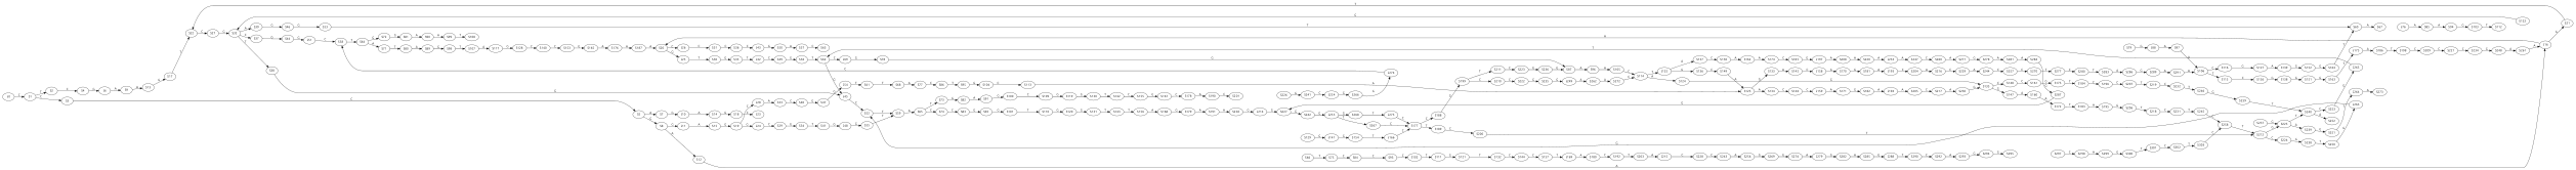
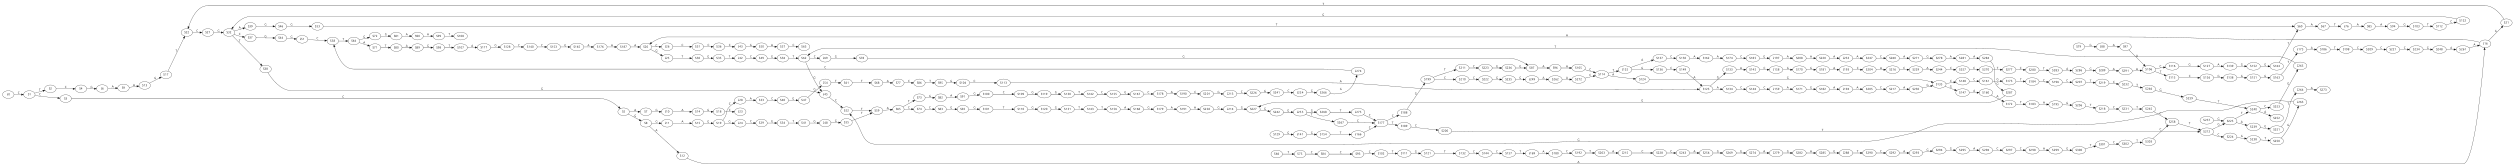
  strict digraph {
    fontname=Ubuntu
    rankdir=LR
    node [fontname=Ubuntu]
    edge [fontname=Ubuntu]
    S0
    S1
    S2
    S3
    S4
    S5
    S6
    S7
    S8
    S9
    S10
    S11
    S12
    S13
    S14
    S15
    S16
    S17
    S18
    S19
    S20
    S21
    S22
    S23
    S24
    S28
    S25
    S26
    S27
    S29
    S30
    S31
    S32
    S33
    S34
    S35
    S36
    S37
    S38
    S39
    S40
    S41
    S42
    S43
    S44
    S45
    S46
    S47
    S48
    S49
    S50
    S51
    S52
    S53
    S54
    S55
    S56
    S57
    S58
    S59
    S60
    S61
    S62
    S63
    S64
    S65
    S67
    S68
    S69
    S71
    S72
    S73
    S74
    S66
    S75
    S76
    S77
    S78
    S80
    S81
    S82
    S83
    S84
    S85
    S86
    S87
    S79
    S88
    S89
    S90
    S91
    S92
    S93
    S94
    S95
    S96
    S97
    S98
    S99
    S100
    S101
    S102
    S103
    S104
    S105
    S106
    S107
    S108
    S109
    S110
    S111
    S112
    S113
    S114
    S115
    S116
    S117
    S119
    S120
    S121
    S122
    S123
    S124
    S125
    S126
    S127
    S128
    S130
    S131
    S132
    S133
    S134
    S135
    S136
    S137
    S138
    S139
    S140
    S129
    S141
    S142
    S143
    S144
    S145
    S146
    S147
    S148
    S149
    S150
    S151
    S152
    S153
    S154
    S155
    S156
    S157
    S158
    S159
    S160
    S161
    S162
    S163
    S164
    S165
    S166
    S167
    S168
    S169
    S170
    S171
    S172
    S173
    S174
    S175
    S176
    S177
    S178
    S179
    S180
    S181
    S182
    S183
    S184
    S185
    S186
    S187
    S188
    S189
    S190
    S191
    S192
    S193
    S194
    S195
    S196
    S197
    S198
    S199
    S200
    S201
    S202
    S203
    S204
    S205
    S206
    S207
    S208
    S209
    S210
    S211
    S212
+   S213
    S214
    S215
    S216
    S217
    S218
    S219
    S220
    S221
    S222
    S223
    S224
    S225
    S226
    S227
    S228
    S229
    S230
    S231
    S232
    S233
    S234
    S235
    S236
    S238
    S239
    S240
    S241
    S242
    S243
    S244
    S245
    S246
    S247
    S248
    S249
    S237
    S250
    S251
    S252
    S253
    S254
    S255
    S256
    S257
    S258
    S259
    S260
    S261
    S262
    S263
    S264
    S265
    S266
    S267
    S268
    S269
    S270
    S271
    S272
    S273
    S274
    S275
    S276
    S277
    S278
    S279
    S280
    S281
    S282
    S283
    S284
    S285
    S286
    S287
    S288
    S289
    S290
    S291
    S292
    S293
    S294
    S295
+   S296
    S297
    S298
    S299
    S300
    S301
    S302
    S303
    S0 -> S1 [label=C]
    S1 -> S2 [label=T]
    S1 -> S3 [label=C]
    S2 -> S4 [label=C]
    S3 -> S5 [label=C]
    S4 -> S6 [label=G]
    S5 -> S7 [label=A]
    S5 -> S8 [label=G]
    S6 -> S9 [label=A]
    S7 -> S10 [label=G]
    S8 -> S11 [label=G]
    S8 -> S12 [label=A]
    S9 -> S13 [label=A]
    S10 -> S14 [label=A]
    S11 -> S15 [label=A]
    S12 -> S16 [label=A]
    S13 -> S17 [label=G]
    S14 -> S18 [label=G]
    S15 -> S19 [label=G]
    S16 -> S20 [label=A]
    S16 -> S21 [label=G]
    S17 -> S22 [label=T]
    S18 -> S23 [label=C]
    S19 -> S24 [label=G]
    S19 -> S28 [label=C]
    S20 -> S25 [label=G]
    S20 -> S26 [label=C]
    S21 -> S22 [label=T]
    S22 -> S27 [label=C]
    S24 -> S29 [label=C]
    S28 -> S33 [label=A]
    S25 -> S30 [label=T]
    S26 -> S31 [label=C]
    S27 -> S32 [label=G]
    S29 -> S34 [label=G]
    S30 -> S35 [label=G]
    S31 -> S36 [label=C]
    S32 -> S37 [label=C]
    S32 -> S38 [label=T]
    S32 -> S39 [label=A]
    S33 -> S40 [label=C]
    S34 -> S41 [label=T]
    S35 -> S42 [label=T]
    S36 -> S43 [label=C]
    S37 -> S44 [label=G]
    S38 -> S45 [label=G]
    S39 -> S46 [label=G]
    S40 -> S47 [label=G]
    S41 -> S48 [label=G]
    S42 -> S49 [label=C]
    S43 -> S50 [label=G]
    S44 -> S51 [label=G]
    S45 -> S52 [label=C]
    S46 -> S53 [label=G]
    S47 -> S54 [label=G]
    S48 -> S55 [label=G]
    S49 -> S56 [label=G]
    S50 -> S57 [label=A]
    S51 -> S58 [label=C]
    S52 -> S59 [label=T]
    S53 -> S60 [label=T]
    S54 -> S61 [label=T]
    S55 -> S59 [label=T]
    S56 -> S62 [label=T]
    S57 -> S63 [label=C]
    S58 -> S64 [label=T]
    S59 -> S65 [label=A]
    S60 -> S67 [label=A]
    S61 -> S68 [label=T]
    S62 -> S45 [label=G]
    S62 -> S69 [label=C]
    S64 -> S71 [label=A]
    S64 -> S72 [label=G]
    S65 -> S73 [label=T]
    S65 -> S74 [label=C]
+   S67 -> S76 [label=T]
    S68 -> S77 [label=A]
    S69 -> S78 [label=G]
    S71 -> S80 [label=T]
    S72 -> S81 [label=G]
    S73 -> S82 [label=G]
    S74 -> S83 [label=C]
    S66 -> S75 [label=T]
    S75 -> S84 [label=C]
    S76 -> S85 [label=A]
    S77 -> S86 [label=C]
    S78 -> S87 [label=G]
    S80 -> S89 [label=A]
    S81 -> S90 [label=A]
    S82 -> S91 [label=A]
    S83 -> S92 [label=G]
    S84 -> S93 [label=C]
    S85 -> S94 [label=A]
    S86 -> S95 [label=T]
    S87 -> S96 [label=A]
    S79 -> S88 [label=G]
    S88 -> S97 [label=A]
    S89 -> S98 [label=G]
    S90 -> S99 [label=A]
    S91 -> S100 [label=G]
    S92 -> S101 [label=G]
    S93 -> S102 [label=C]
    S94 -> S103 [label=G]
    S95 -> S104 [label=G]
    S96 -> S105 [label=A]
    S97 -> S106 [label=A]
    S98 -> S107 [label=T]
    S99 -> S108 [label=T]
    S100 -> S109 [label=C]
    S101 -> S110 [label=T]
    S102 -> S111 [label=T]
    S103 -> S112 [label=T]
    S104 -> S113 [label=C]
    S105 -> S114 [label=C]
    S106 -> S115 [label=T]
    S106 -> S116 [label=C]
    S107 -> S117 [label=A]
    S109 -> S119 [label=G]
    S110 -> S120 [label=G]
    S111 -> S121 [label=G]
+   S112 -> S122 [label=C]
    S113 -> S123 [label=A]
    S114 -> S124 [label=A]
    S114 -> S125 [label=T]
    S115 -> S126 [label=C]
    S116 -> S127 [label=G]
    S117 -> S128 [label=G]
    S119 -> S130 [label=G]
    S120 -> S131 [label=G]
    S121 -> S132 [label=T]
    S122 -> S32 [label=G]
    S123 -> S133 [label=G]
    S123 -> S134 [label=A]
    S124 -> S135 [label=G]
    S125 -> S136 [label=G]
    S125 -> S137 [label=A]
    S126 -> S138 [label=G]
    S127 -> S139 [label=A]
    S128 -> S140 [label=C]
    S130 -> S142 [label=T]
    S131 -> S143 [label=T]
    S132 -> S144 [label=C]
    S133 -> S145 [label=A]
    S134 -> S146 [label=C]
    S135 -> S147 [label=G]
    S135 -> S148 [label=C]
    S136 -> S149 [label=C]
    S137 -> S150 [label=C]
    S138 -> S151 [label=G]
    S139 -> S152 [label=G]
    S140 -> S153 [label=C]
    S129 -> S141 [label=G]
    S141 -> S154 [label=G]
    S142 -> S155 [label=C]
    S143 -> S156 [label=T]
    S144 -> S157 [label=C]
    S145 -> S158 [label=C]
    S146 -> S159 [label=C]
    S147 -> S160 [label=A]
    S148 -> S161 [label=C]
    S149 -> S123 [label=A]
    S150 -> S162 [label=A]
    S151 -> S163 [label=G]
    S152 -> S164 [label=G]
    S153 -> S165 [label=G]
    S154 -> S166 [label=T]
    S155 -> S167 [label=G]
    S156 -> S168 [label=A]
    S157 -> S169 [label=T]
    S158 -> S170 [label=G]
    S159 -> S171 [label=A]
    S160 -> S172 [label=A]
    S161 -> S173 [label=G]
    S162 -> S174 [label=A]
    S163 -> S175 [label=T]
    S164 -> S60 [label=T]
    S165 -> S176 [label=A]
    S166 -> S177 [label=C]
    S167 -> S178 [label=C]
    S168 -> S179 [label=G]
    S169 -> S180 [label=A]
    S170 -> S181 [label=G]
    S171 -> S182 [label=G]
    S172 -> S183 [label=T]
    S173 -> S184 [label=T]
    S174 -> S185 [label=C]
    S175 -> S186 [label=A]
    S176 -> S187 [label=A]
    S177 -> S188 [label=C]
    S177 -> S189 [label=T]
    S178 -> S190 [label=A]
    S179 -> S191 [label=A]
    S180 -> S192 [label=C]
    S181 -> S193 [label=A]
    S182 -> S194 [label=A]
    S183 -> S195 [label=A]
    S184 -> S196 [label=C]
    S185 -> S197 [label=G]
    S186 -> S198 [label=T]
    S187 -> S20 [label=A]
    S188 -> S199 [label=G]
    S189 -> S200 [label=C]
    S190 -> S201 [label=C]
    S191 -> S202 [label=A]
    S192 -> S203 [label=T]
    S193 -> S204 [label=C]
    S194 -> S205 [label=A]
    S195 -> S206 [label=G]
    S196 -> S207 [label=C]
    S197 -> S208 [label=A]
    S198 -> S209 [label=C]
    S199 -> S210 [label=C]
    S199 -> S211 [label=T]
    S200 -> S212 [label=T]
+   S201 -> S213 [label=G]
    S202 -> S214 [label=G]
    S203 -> S215 [label=A]
    S204 -> S216 [label=A]
    S205 -> S217 [label=C]
    S206 -> S218 [label=T]
    S207 -> S219 [label=T]
    S208 -> S220 [label=A]
    S209 -> S221 [label=C]
    S210 -> S222 [label=C]
    S211 -> S223 [label=C]
    S212 -> S224 [label=C]
    S212 -> S225 [label=G]
+   S213 -> S226 [label=C]
    S214 -> S227 [label=G]
    S215 -> S228 [label=C]
    S216 -> S229 [label=C]
    S217 -> S230 [label=A]
    S218 -> S231 [label=C]
    S219 -> S232 [label=C]
    S220 -> S233 [label=A]
    S221 -> S234 [label=C]
    S222 -> S235 [label=G]
    S223 -> S236 [label=G]
    S224 -> S238 [label=G]
    S225 -> S239 [label=A]
    S225 -> S240 [label=T]
    S226 -> S241 [label=G]
    S227 -> S242 [label=G]
    S228 -> S243 [label=C]
    S229 -> S244 [label=A]
    S230 -> S135 [label=G]
    S231 -> S245 [label=T]
    S232 -> S246 [label=T]
    S233 -> S247 [label=A]
    S234 -> S248 [label=G]
    S235 -> S249 [label=G]
    S236 -> S87 [label=G]
    S238 -> S250 [label=T]
    S239 -> S251 [label=G]
    S240 -> S252 [label=A]
    S240 -> S253 [label=C]
    S241 -> S254 [label=C]
    S242 -> S255 [label=G]
    S243 -> S256 [label=A]
    S244 -> S257 [label=C]
    S245 -> S258 [label=C]
    S246 -> S259 [label=G]
    S247 -> S260 [label=C]
    S248 -> S261 [label=A]
    S249 -> S262 [label=A]
    S237 -> S225 [label=G]
    S250 -> S263 [label=G]
    S251 -> S264 [label=T]
    S253 -> S265 [label=G]
    S254 -> S266 [label=G]
    S255 -> S267 [label=T]
    S255 -> S268 [label=G]
    S256 -> S269 [label=G]
    S257 -> S270 [label=C]
    S258 -> S212 [label=T]
    S259 -> S240 [label=T]
    S260 -> S271 [label=A]
    S261 -> S16 [label=A]
    S262 -> S272 [label=A]
    S263 -> S52 [label=G]
    S264 -> S273 [label=A]
    S265 -> S62 [label=T]
    S266 -> S274 [label=G]
    S267 -> S177 [label=C]
    S268 -> S275 [label=T]
    S269 -> S276 [label=G]
    S270 -> S277 [label=T]
    S271 -> S278 [label=G]
    S272 -> S114 [label=C]
    S274 -> S58 [label=C]
    S275 -> S177 [label=C]
    S276 -> S279 [label=A]
    S277 -> S280 [label=C]
    S278 -> S281 [label=A]
    S279 -> S282 [label=G]
    S280 -> S283 [label=T]
    S281 -> S284 [label=A]
    S282 -> S285 [label=A]
    S283 -> S286 [label=A]
    S284 -> S287 [label=G]
    S285 -> S288 [label=G]
    S286 -> S289 [label=G]
    S287 -> S227 [label=G]
    S288 -> S290 [label=T]
    S289 -> S291 [label=A]
    S290 -> S292 [label=C]
    S291 -> S106 [label=A]
    S292 -> S293 [label=A]
    S293 -> S294 [label=G]
    S294 -> S295 [label=G]
+   S295 -> S296 [label=A]
+   S296 -> S297 [label=C]
    S297 -> S298 [label=C]
    S298 -> S299 [label=A]
    S299 -> S300 [label=G]
    S300 -> S301 [label=T]
    S301 -> S302 [label=C]
    S302 -> S303 [label=T]
    S303 -> S258 [label=C]
  }
